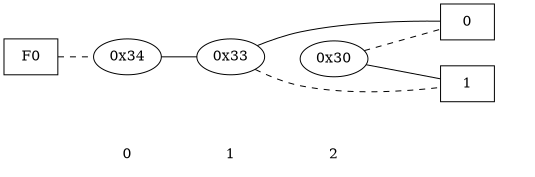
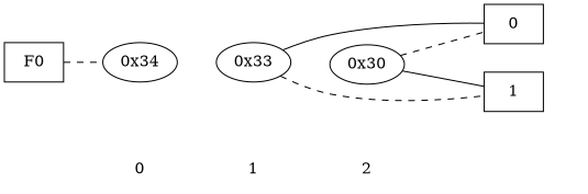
  digraph {
    rankdir=LR
    node [shape=plaintext]
    edge [dir=none]
    "CONST NODES" [style=invis]
    " 0 "
    " 1 "
    " 2 "
    F0 [shape=box]
    "0x34" [shape=""]
    "0x33" [shape=""]
    "0x30" [shape=""]
    n9 [label=0 shape=box]
    n10 [label=1 shape=box]
    subgraph sub_1 {
      "CONST NODES"
      " 0 "
      " 1 "
      " 2 "
    }
    subgraph sub_2 {
      rank=same
      F0
    }
    subgraph sub_3 {
      rank=same
      " 0 "
      "0x34"
    }
    subgraph sub_4 {
      rank=same
      " 1 "
      "0x33"
    }
    subgraph sub_5 {
      rank=same
      " 2 "
      "0x30"
    }
    subgraph sub_6 {
      rank=same
      "CONST NODES"
      subgraph sub_7 {
        rank=same
        n9
        n10
      }
    }
    " 0 " -> " 1 " [style=invis]
    " 1 " -> " 2 " [style=invis]
    " 2 " -> "CONST NODES" [style=invis]
    F0 -> "0x34" [style=dashed]
-   "0x34" -> "0x33"
    "0x33" -> n9
    "0x33" -> n10 [style=dashed]
    "0x30" -> n9 [style=dashed]
    "0x30" -> n10
  }
